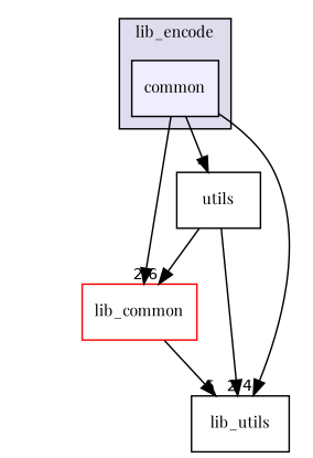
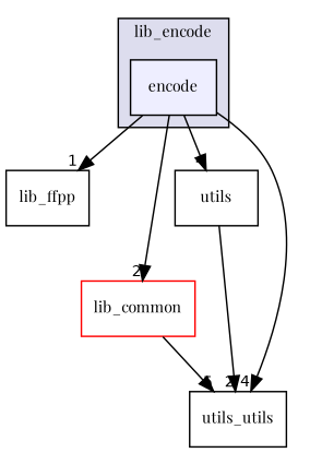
  digraph {
    compound=true
    fontname="Playfair Display"
    node [fontname="Playfair Display" fontsize=10 shape=box]
    edge [fontname="Playfair Display" headlabel=4 labeldistance=1.5 labelfontname=Helvetica labelfontsize=10]
-   n1 [fillcolor="#eeeeff" label=common pencolor=black style=filled]
+   n1 [fillcolor="#eeeeff" label=encode pencolor=black style=filled]
+   n2 [label=lib_ffpp]
    n3 [label=utils]
    n4 [color=red fillcolor=white label=lib_common style=filled]
-   n5 [label=lib_utils]
+   n5 [label=utils_utils]
    subgraph cluster_1 {
      bgcolor="#ddddee"
      fontsize=10
      label=lib_encode
      pencolor=black
      n1
    }
+   n1 -> n2 [headlabel=1]
    n1 -> n3
    n1 -> n4 [headlabel=2]
    n1 -> n5
-   n3 -> n4 [headlabel=6]
    n3 -> n5 [headlabel=2]
    n4 -> n5 [headlabel=5]
  }
